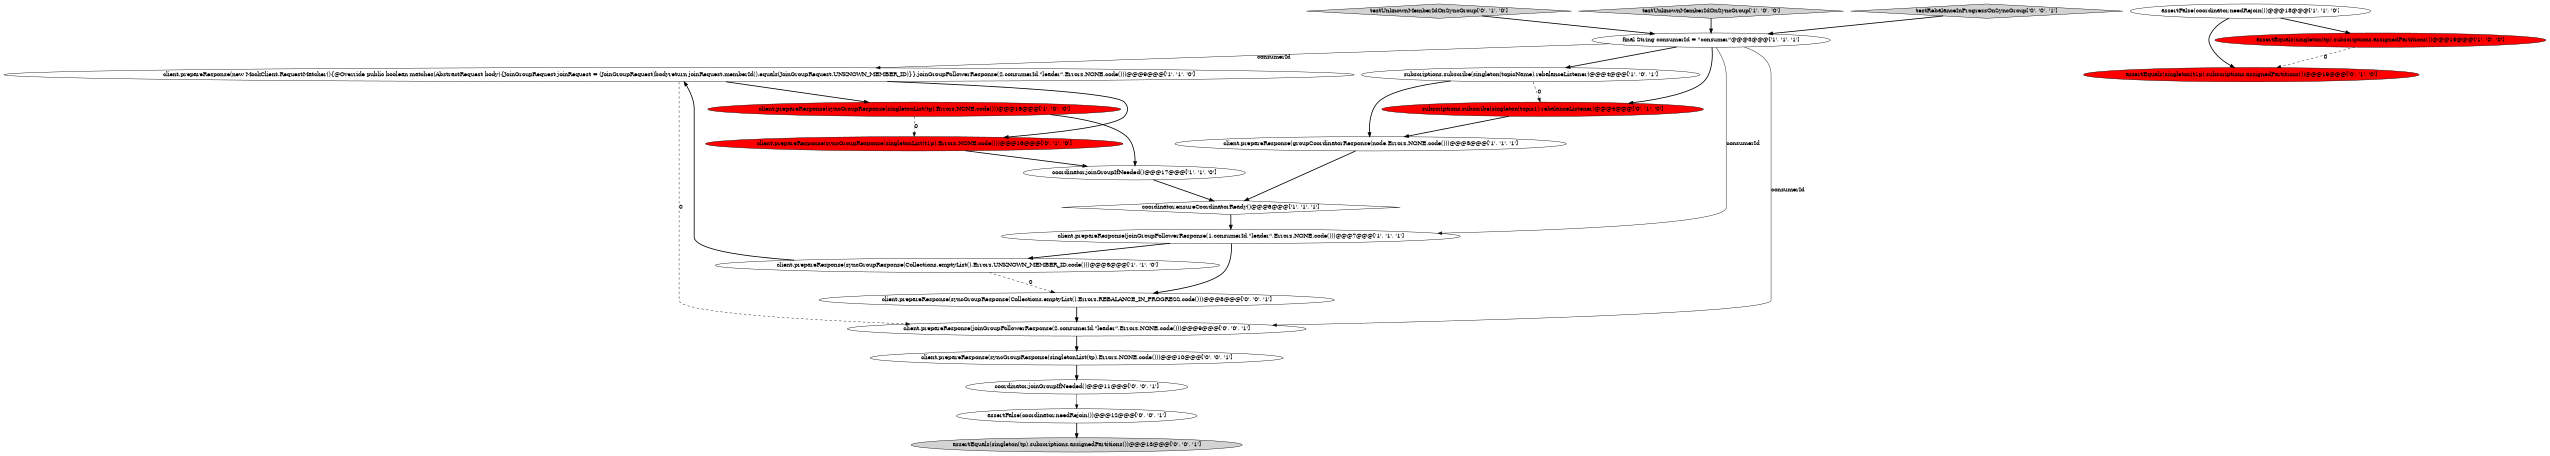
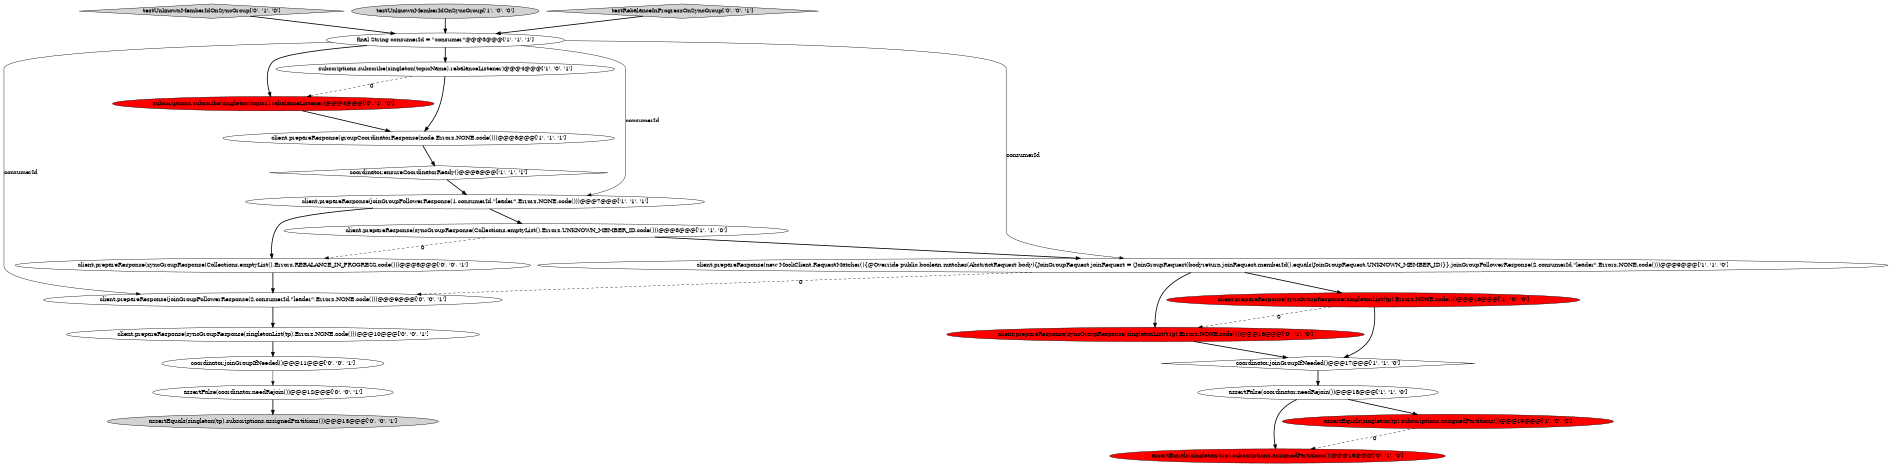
  digraph {
    node [fillcolor=white shape=ellipse style=filled]
    edge [style=bold]
    n1 [label="client.prepareResponse(new MockClient.RequestMatcher(){@Override public boolean matches(AbstractRequest body){JoinGroupRequest joinRequest = (JoinGroupRequest)bodyreturn joinRequest.memberId().equals(JoinGroupRequest.UNKNOWN_MEMBER_ID)}},joinGroupFollowerResponse(2,consumerId,\"leader\",Errors.NONE.code()))@@@9@@@['1', '1', '0']"]
    n2 [fillcolor=red label="client.prepareResponse(syncGroupResponse(singletonList(t1p),Errors.NONE.code()))@@@16@@@['0', '1', '0']"]
    n3 [fillcolor=red label="client.prepareResponse(syncGroupResponse(singletonList(tp),Errors.NONE.code()))@@@16@@@['1', '0', '0']"]
    n4 [label="client.prepareResponse(joinGroupFollowerResponse(2,consumerId,\"leader\",Errors.NONE.code()))@@@9@@@['0', '0', '1']"]
-   n5 [label="coordinator.joinGroupIfNeeded()@@@17@@@['1', '1', '0']"]
+   n5 [label="coordinator.joinGroupIfNeeded()@@@17@@@['1', '1', '0']" shape=diamond]
    n6 [label="client.prepareResponse(syncGroupResponse(singletonList(tp),Errors.NONE.code()))@@@10@@@['0', '0', '1']"]
    n7 [label="assertFalse(coordinator.needRejoin())@@@18@@@['1', '1', '0']"]
    n8 [label="coordinator.joinGroupIfNeeded()@@@11@@@['0', '0', '1']"]
    n9 [label="assertFalse(coordinator.needRejoin())@@@12@@@['0', '0', '1']"]
    n10 [fillcolor=lightgray label="testUnknownMemberIdOnSyncGroup['0', '1', '0']" shape=diamond]
    n11 [label="final String consumerId = \"consumer\"@@@3@@@['1', '1', '1']"]
    n12 [label="client.prepareResponse(joinGroupFollowerResponse(1,consumerId,\"leader\",Errors.NONE.code()))@@@7@@@['1', '1', '1']"]
    n13 [fillcolor=red label="subscriptions.subscribe(singleton(topic1),rebalanceListener)@@@4@@@['0', '1', '0']"]
    n14 [label="subscriptions.subscribe(singleton(topicName),rebalanceListener)@@@4@@@['1', '0', '1']"]
    n15 [fillcolor=red label="assertEquals(singleton(t1p),subscriptions.assignedPartitions())@@@19@@@['0', '1', '0']"]
    n16 [fillcolor=red label="assertEquals(singleton(tp),subscriptions.assignedPartitions())@@@19@@@['1', '0', '0']"]
    n17 [label="client.prepareResponse(syncGroupResponse(Collections.emptyList(),Errors.REBALANCE_IN_PROGRESS.code()))@@@8@@@['0', '0', '1']"]
    n18 [label="client.prepareResponse(syncGroupResponse(Collections.emptyList(),Errors.UNKNOWN_MEMBER_ID.code()))@@@8@@@['1', '1', '0']"]
    n19 [label="client.prepareResponse(groupCoordinatorResponse(node,Errors.NONE.code()))@@@5@@@['1', '1', '1']"]
    n20 [label="coordinator.ensureCoordinatorReady()@@@6@@@['1', '1', '1']" shape=diamond]
    n21 [fillcolor=lightgray label="assertEquals(singleton(tp),subscriptions.assignedPartitions())@@@13@@@['0', '0', '1']"]
-   n22 [fillcolor=lightgray label="testUnknownMemberIdOnSyncGroup['1', '0', '0']" shape=diamond]
+   n22 [fillcolor=lightgray label="testUnknownMemberIdOnSyncGroup['1', '0', '0']"]
    n23 [fillcolor=lightgray label="testRebalanceInProgressOnSyncGroup['0', '0', '1']" shape=diamond]
    n1 -> n2
    n1 -> n3
    n1 -> n4 [label=0 style=dashed]
    n2 -> n5
    n3 -> n2 [label=0 style=dashed]
    n3 -> n5
    n4 -> n6
-   n5 -> n20
+   n5 -> n7
    n6 -> n8
    n7 -> n15
    n7 -> n16
    n8 -> n9 [style=solid]
    n9 -> n21
    n10 -> n11
    n11 -> n1 [label=consumerId style=solid]
    n11 -> n4 [label=consumerId style=solid]
    n11 -> n12 [label=consumerId style=solid]
    n11 -> n13
    n11 -> n14
    n12 -> n17
    n12 -> n18
    n13 -> n19
    n14 -> n13 [label=0 style=dashed]
    n14 -> n19
    n16 -> n15 [label=0 style=dashed]
    n17 -> n4
    n18 -> n1
    n18 -> n17 [label=0 style=dashed]
    n19 -> n20
    n20 -> n12
    n22 -> n11
    n23 -> n11
  }
